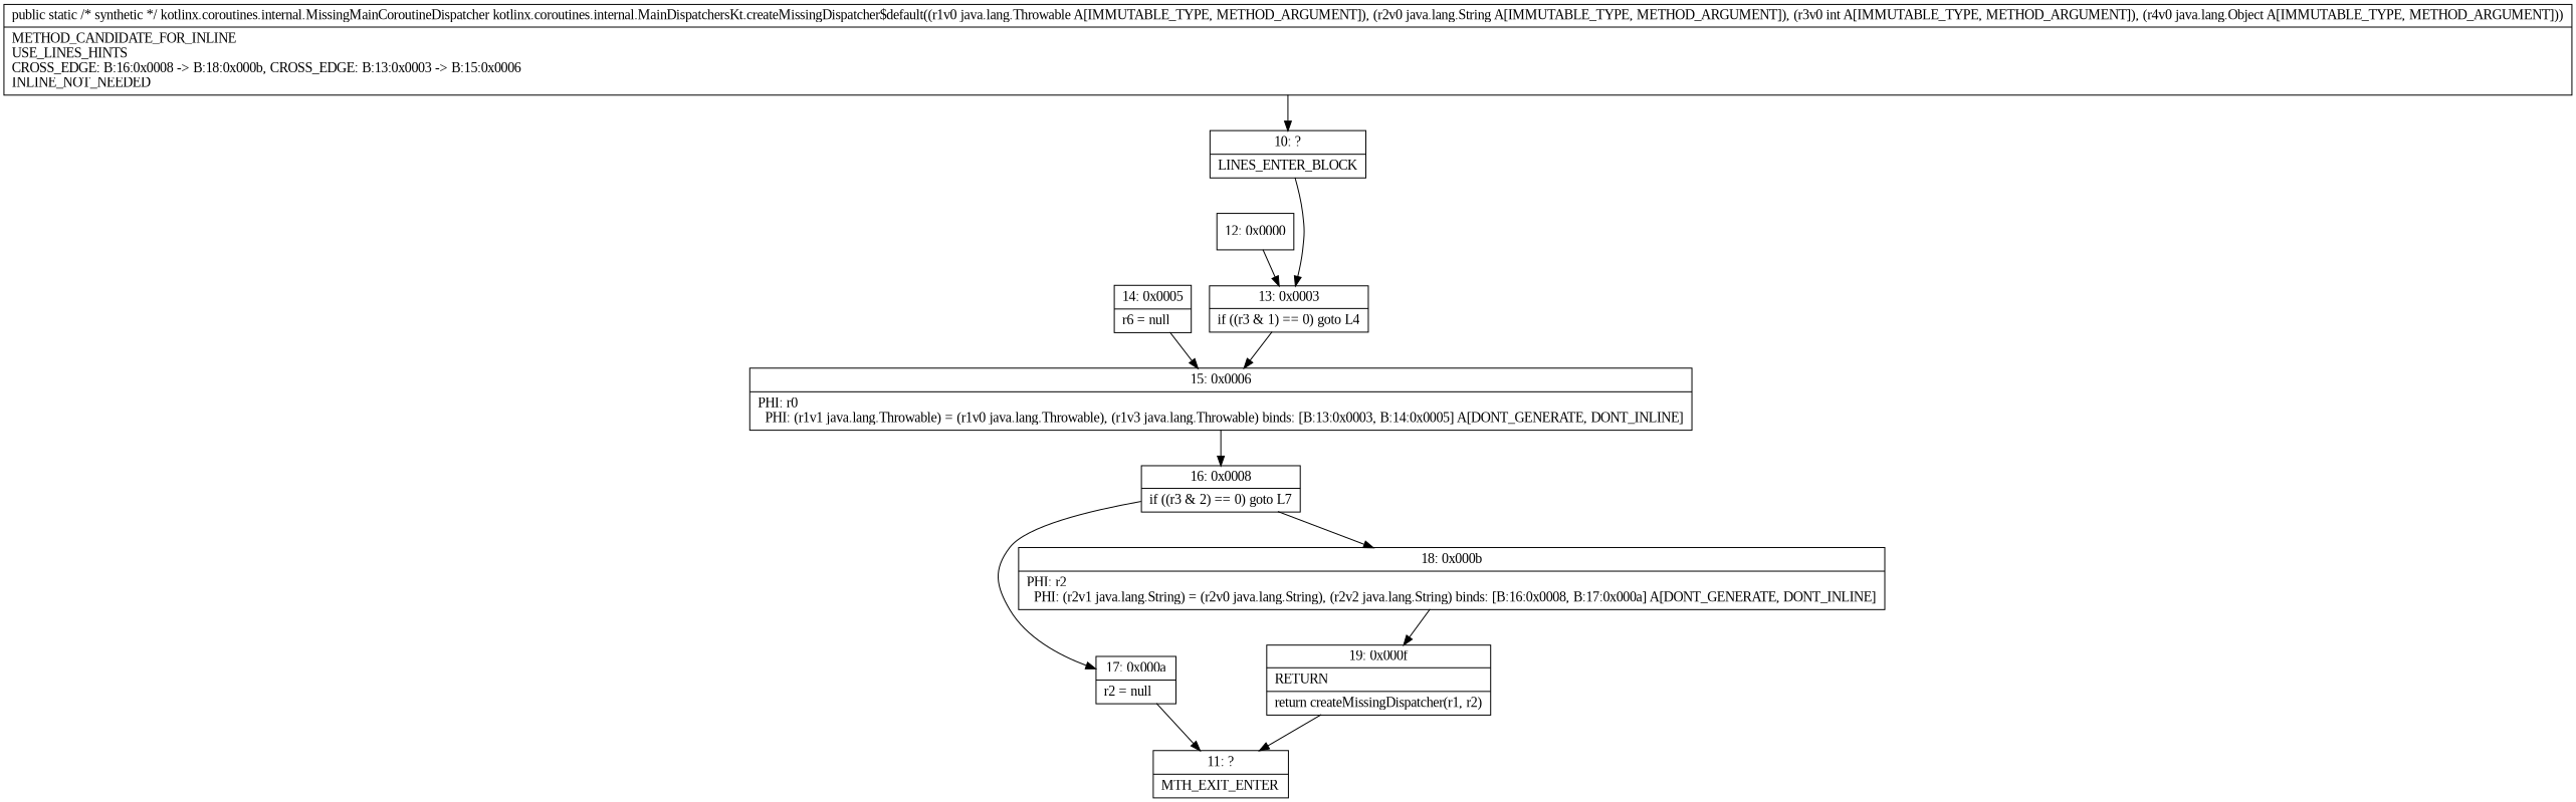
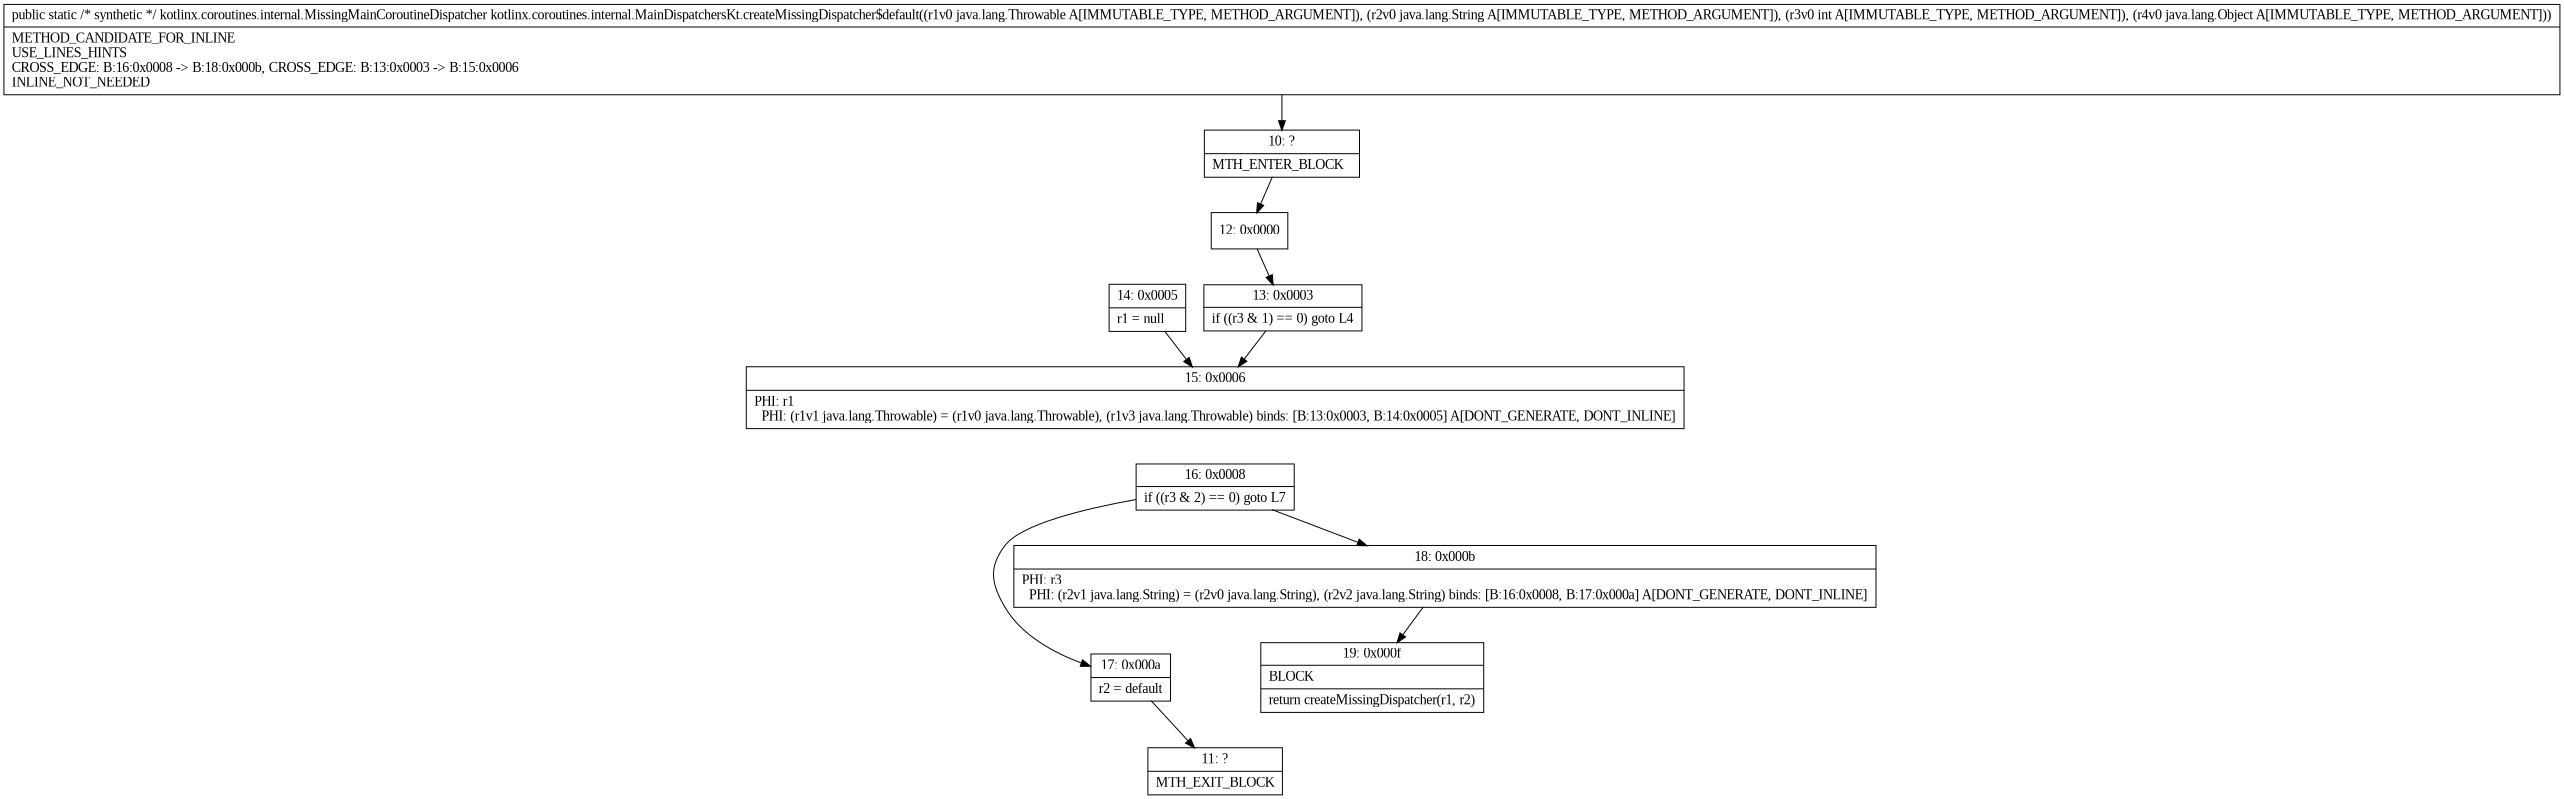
  digraph {
    fontname="Liberation Serif"
    node [fontname="Liberation Serif" shape=record]
    edge [fontname="Liberation Serif"]
-   n1 [label="{10\:\ ?|LINES_ENTER_BLOCK\l}"]
+   n1 [label="{10\:\ ?|MTH_ENTER_BLOCK\l}"]
    n2 [label="{12\:\ 0x0000}"]
    n3 [label="{13\:\ 0x0003|if ((r3 & 1) == 0) goto L4\l}"]
-   n4 [label="{15\:\ 0x0006|PHI: r0 \l  PHI: (r1v1 java.lang.Throwable) = (r1v0 java.lang.Throwable), (r1v3 java.lang.Throwable) binds: [B:13:0x0003, B:14:0x0005] A[DONT_GENERATE, DONT_INLINE]\l}"]
-   n5 [label="{14\:\ 0x0005|r6 = null\l}"]
+   n4 [label="{15\:\ 0x0006|PHI: r1 \l  PHI: (r1v1 java.lang.Throwable) = (r1v0 java.lang.Throwable), (r1v3 java.lang.Throwable) binds: [B:13:0x0003, B:14:0x0005] A[DONT_GENERATE, DONT_INLINE]\l}"]
+   n5 [label="{14\:\ 0x0005|r1 = null\l}"]
    n6 [label="{16\:\ 0x0008|if ((r3 & 2) == 0) goto L7\l}"]
-   n7 [label="{17\:\ 0x000a|r2 = null\l}"]
-   n8 [label="{18\:\ 0x000b|PHI: r2 \l  PHI: (r2v1 java.lang.String) = (r2v0 java.lang.String), (r2v2 java.lang.String) binds: [B:16:0x0008, B:17:0x000a] A[DONT_GENERATE, DONT_INLINE]\l}"]
-   n9 [label="{11\:\ ?|MTH_EXIT_ENTER\l}"]
-   n10 [label="{19\:\ 0x000f|RETURN\l|return createMissingDispatcher(r1, r2)\l}"]
+   n7 [label="{17\:\ 0x000a|r2 = default\l}"]
+   n8 [label="{18\:\ 0x000b|PHI: r3 \l  PHI: (r2v1 java.lang.String) = (r2v0 java.lang.String), (r2v2 java.lang.String) binds: [B:16:0x0008, B:17:0x000a] A[DONT_GENERATE, DONT_INLINE]\l}"]
+   n9 [label="{11\:\ ?|MTH_EXIT_BLOCK\l}"]
+   n10 [label="{19\:\ 0x000f|BLOCK\l|return createMissingDispatcher(r1, r2)\l}"]
    n11 [label="{public static \/* synthetic *\/ kotlinx.coroutines.internal.MissingMainCoroutineDispatcher kotlinx.coroutines.internal.MainDispatchersKt.createMissingDispatcher$default((r1v0 java.lang.Throwable A[IMMUTABLE_TYPE, METHOD_ARGUMENT]), (r2v0 java.lang.String A[IMMUTABLE_TYPE, METHOD_ARGUMENT]), (r3v0 int A[IMMUTABLE_TYPE, METHOD_ARGUMENT]), (r4v0 java.lang.Object A[IMMUTABLE_TYPE, METHOD_ARGUMENT]))  | METHOD_CANDIDATE_FOR_INLINE\lUSE_LINES_HINTS\lCROSS_EDGE: B:16:0x0008 \-\> B:18:0x000b, CROSS_EDGE: B:13:0x0003 \-\> B:15:0x0006\lINLINE_NOT_NEEDED\l}"]
-   n1 -> n3
+   n1 -> n2
    n2 -> n3
    n3 -> n4
-   n4 -> n6
    n5 -> n4
    n6 -> n7 [style=solid]
    n6 -> n8
    n7 -> n9
    n8 -> n10
-   n10 -> n9
    n11 -> n1
  }
